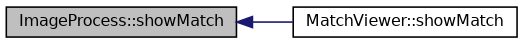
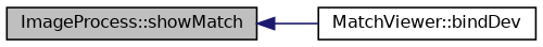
  digraph {
    rankdir=LR
    node [color=black fontname=Helvetica fontsize=10 shape=record style=filled]
    n1 [fillcolor=grey75 fontcolor=black height=0.2 label="ImageProcess::showMatch" width=0.4]
-   n2 [fillcolor=white height=0.2 label="MatchViewer::showMatch" width=0.4]
+   n2 [fillcolor=white height=0.2 label="MatchViewer::bindDev" width=0.4]
    n1 -> n2 [color=midnightblue dir=back fontname=Helvetica fontsize=10 labelfontname=Helvetica labelfontsize=10 style=solid]
  }
